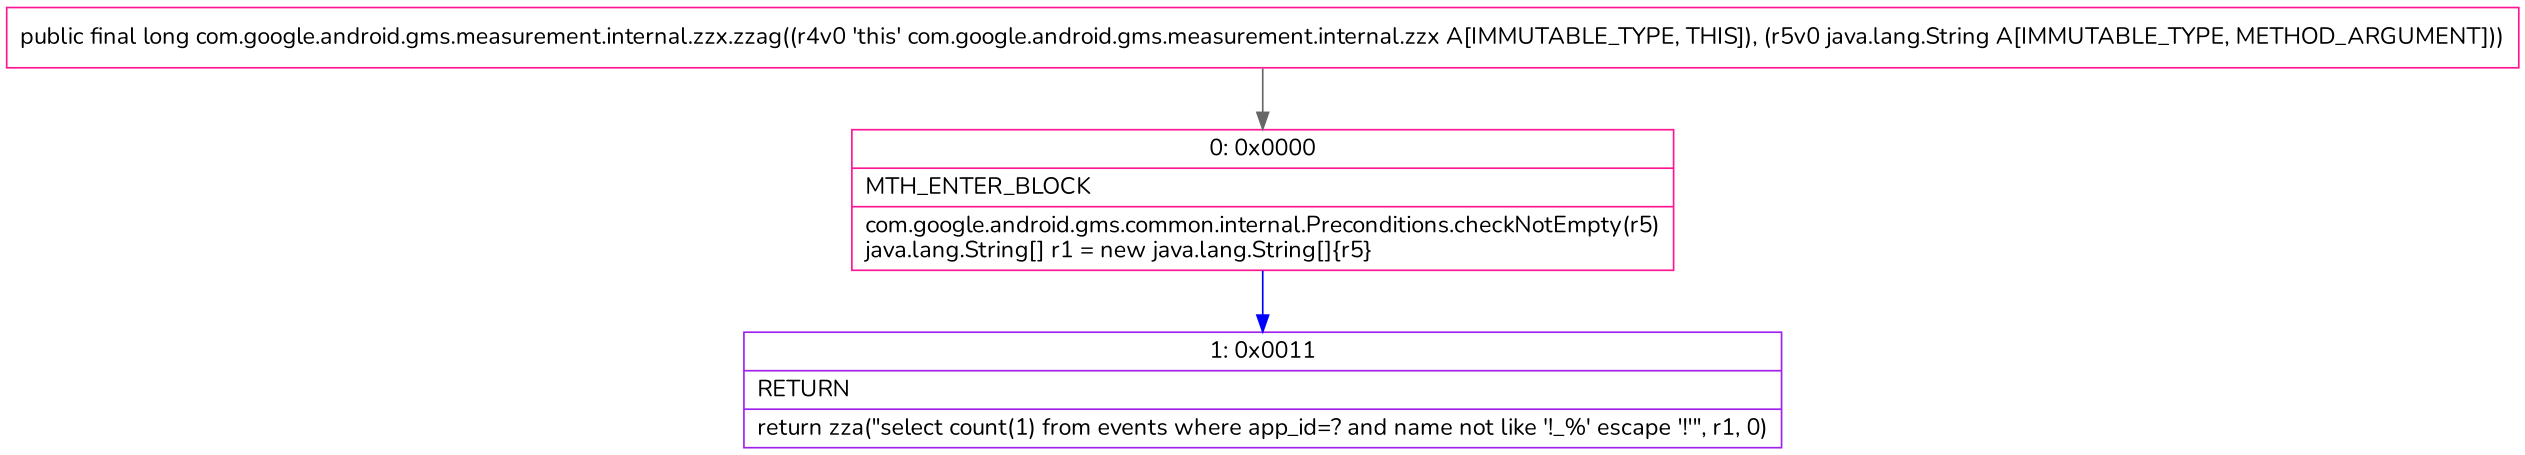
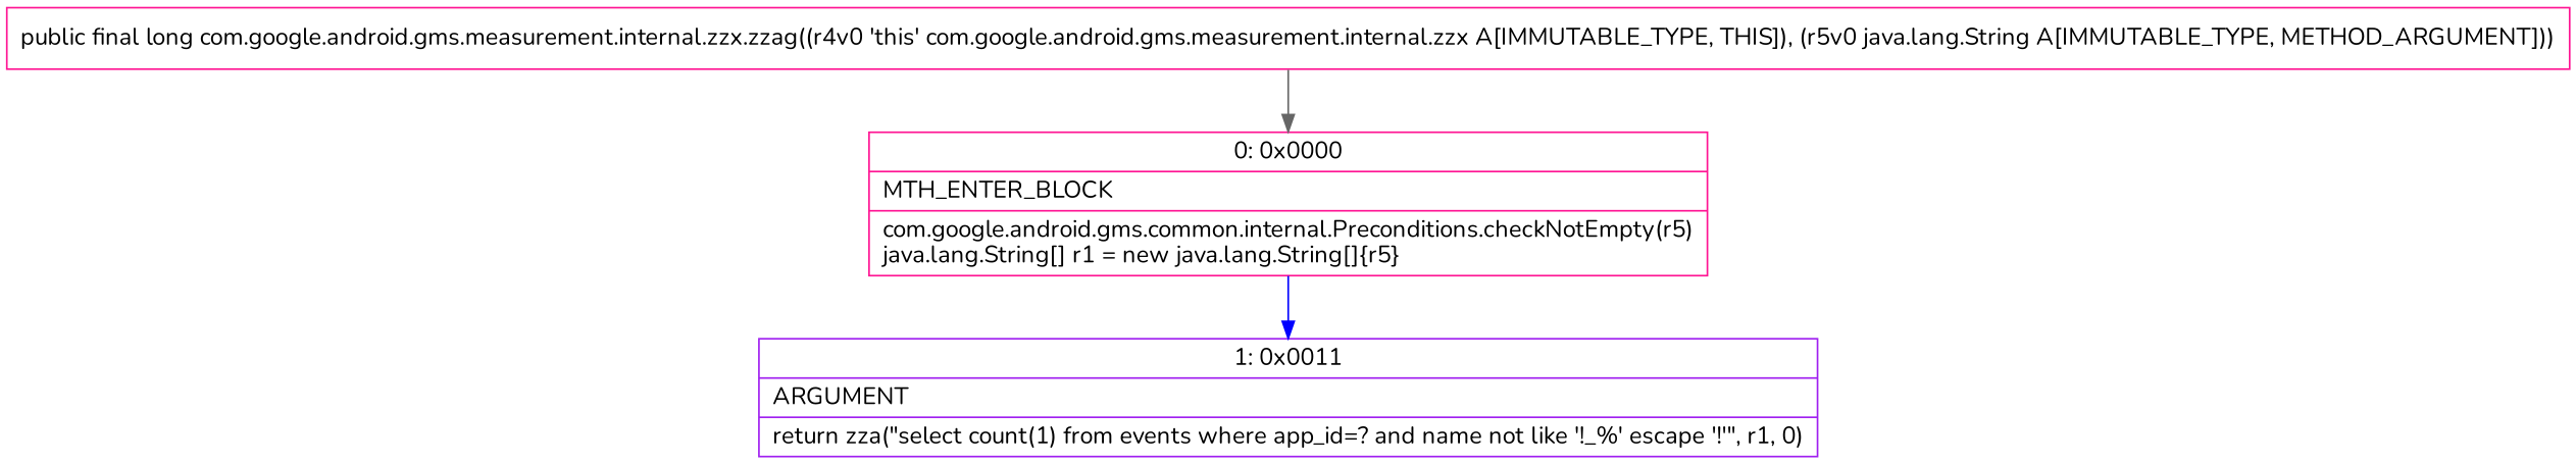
  digraph {
    fontname=Nunito
    node [shape=record color=deeppink fontname=Nunito]
    edge [fontname=Nunito]
    n1 [label="{0\:\ 0x0000|MTH_ENTER_BLOCK\l|com.google.android.gms.common.internal.Preconditions.checkNotEmpty(r5)\ljava.lang.String[] r1 = new java.lang.String[]\{r5\}\l}"]
-   n2 [label="{1\:\ 0x0011|RETURN\l|return zza(\"select count(1) from events where app_id=? and name not like '!_%' escape '!'\", r1, 0)\l}" color=purple]
+   n2 [label="{1\:\ 0x0011|ARGUMENT\l|return zza(\"select count(1) from events where app_id=? and name not like '!_%' escape '!'\", r1, 0)\l}" color=purple]
    n3 [label="{public final long com.google.android.gms.measurement.internal.zzx.zzag((r4v0 'this' com.google.android.gms.measurement.internal.zzx A[IMMUTABLE_TYPE, THIS]), (r5v0 java.lang.String A[IMMUTABLE_TYPE, METHOD_ARGUMENT])) }"]
    n1 -> n2 [color=blue]
    n3 -> n1 [color=gray40]
  }
